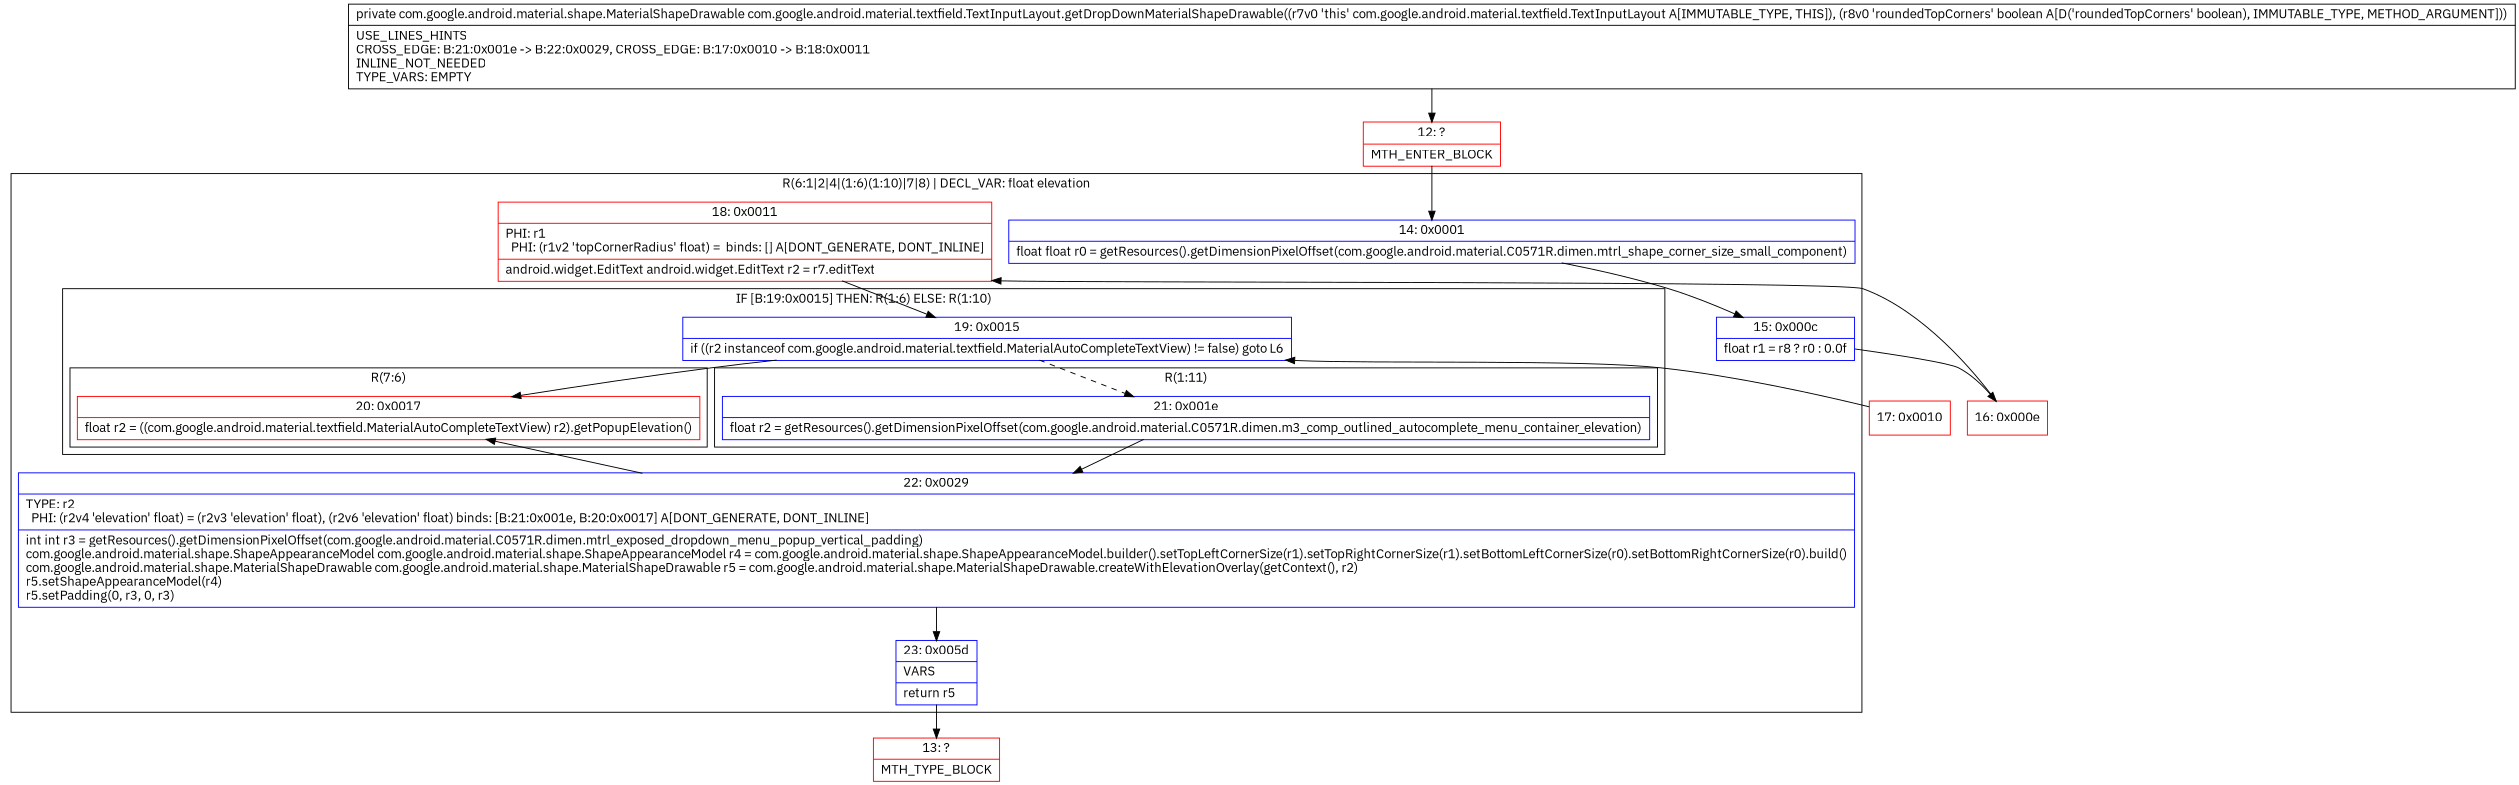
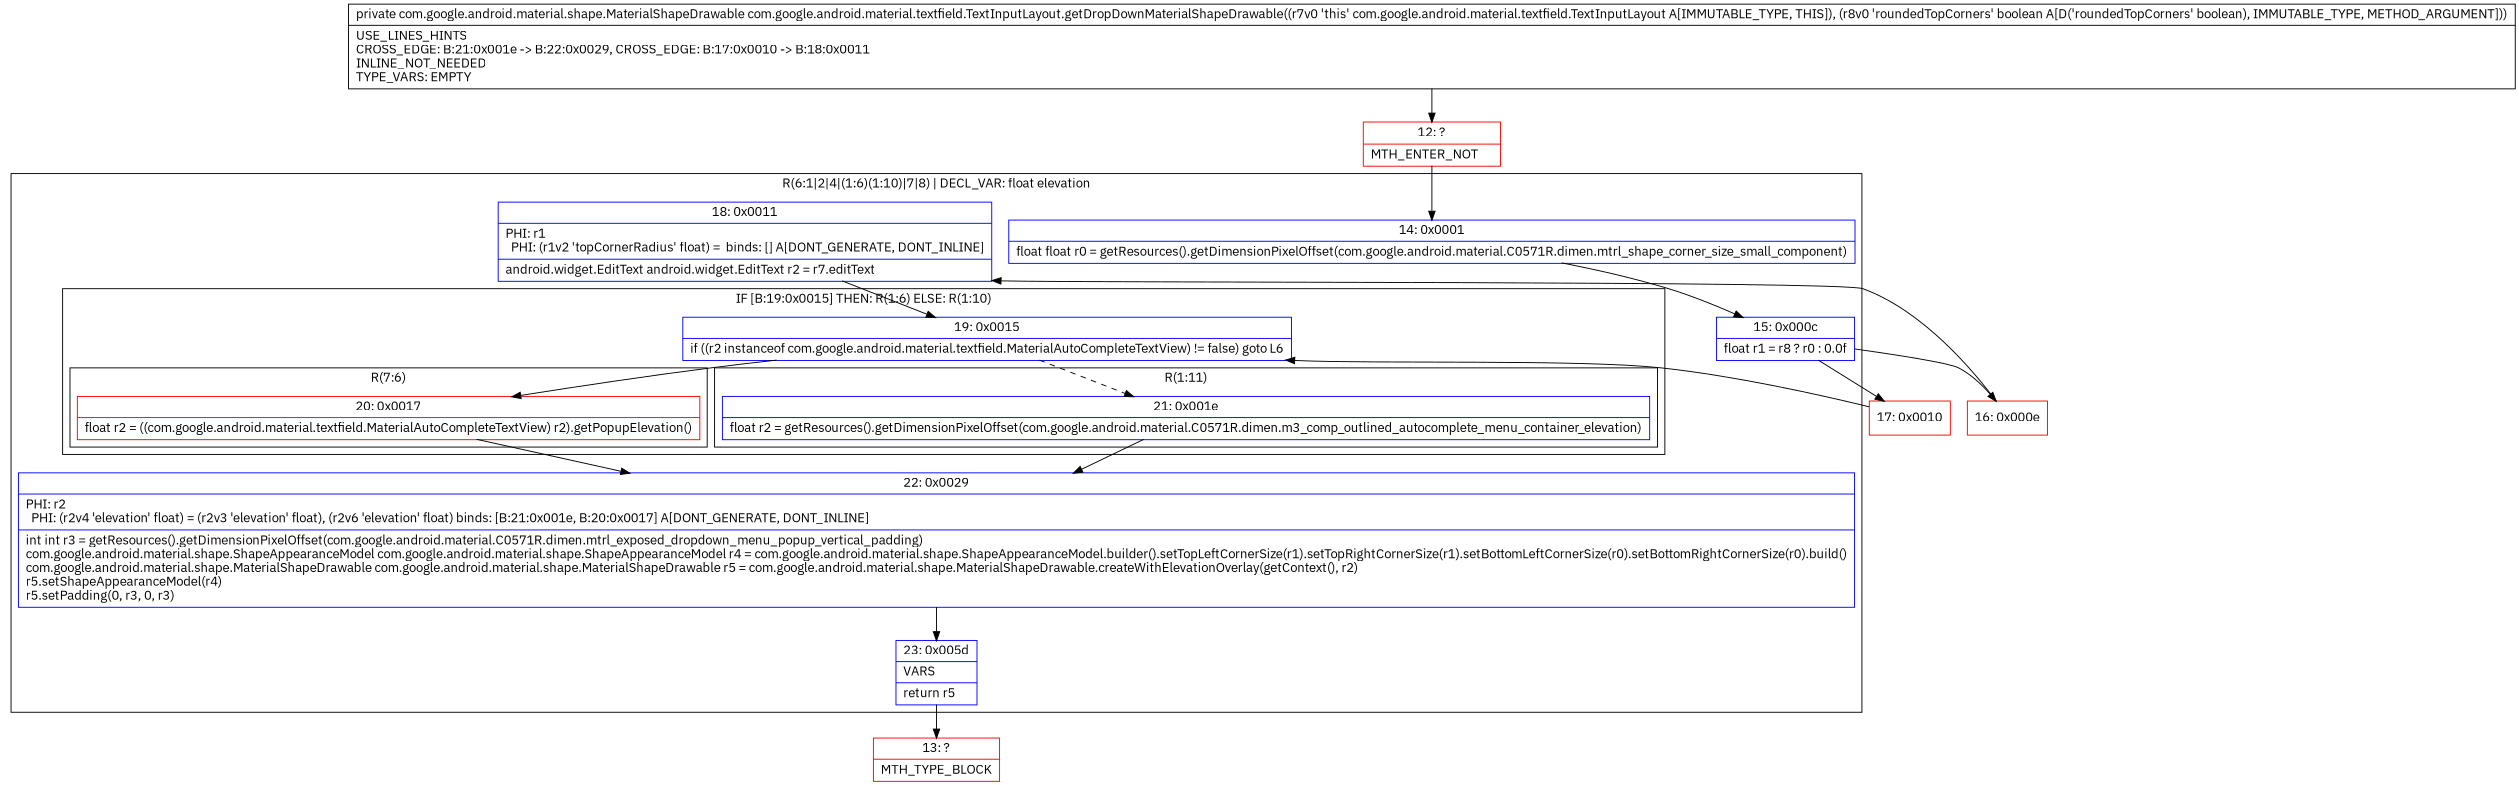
  digraph {
    fontname="IBM Plex Sans"
    node [color=blue fontname="IBM Plex Sans" shape=record]
    edge [fontname="IBM Plex Sans"]
    n1 [color=red label="{20\:\ 0x0017|float r2 = ((com.google.android.material.textfield.MaterialAutoCompleteTextView) r2).getPopupElevation()\l}"]
    n2 [label="{21\:\ 0x001e|float r2 = getResources().getDimensionPixelOffset(com.google.android.material.C0571R.dimen.m3_comp_outlined_autocomplete_menu_container_elevation)\l}"]
    n3 [label="{19\:\ 0x0015|if ((r2 instanceof com.google.android.material.textfield.MaterialAutoCompleteTextView) != false) goto L6\l}"]
    n4 [label="{14\:\ 0x0001|float float r0 = getResources().getDimensionPixelOffset(com.google.android.material.C0571R.dimen.mtrl_shape_corner_size_small_component)\l}"]
    n5 [label="{15\:\ 0x000c|float r1 = r8 ? r0 : 0.0f\l}"]
-   n6 [color=red label="{18\:\ 0x0011|PHI: r1 \l  PHI: (r1v2 'topCornerRadius' float) =  binds: [] A[DONT_GENERATE, DONT_INLINE]\l|android.widget.EditText android.widget.EditText r2 = r7.editText\l}"]
-   n7 [label="{22\:\ 0x0029|TYPE: r2 \l  PHI: (r2v4 'elevation' float) = (r2v3 'elevation' float), (r2v6 'elevation' float) binds: [B:21:0x001e, B:20:0x0017] A[DONT_GENERATE, DONT_INLINE]\l|int int r3 = getResources().getDimensionPixelOffset(com.google.android.material.C0571R.dimen.mtrl_exposed_dropdown_menu_popup_vertical_padding)\lcom.google.android.material.shape.ShapeAppearanceModel com.google.android.material.shape.ShapeAppearanceModel r4 = com.google.android.material.shape.ShapeAppearanceModel.builder().setTopLeftCornerSize(r1).setTopRightCornerSize(r1).setBottomLeftCornerSize(r0).setBottomRightCornerSize(r0).build()\lcom.google.android.material.shape.MaterialShapeDrawable com.google.android.material.shape.MaterialShapeDrawable r5 = com.google.android.material.shape.MaterialShapeDrawable.createWithElevationOverlay(getContext(), r2)\lr5.setShapeAppearanceModel(r4)\lr5.setPadding(0, r3, 0, r3)\l}"]
+   n6 [label="{18\:\ 0x0011|PHI: r1 \l  PHI: (r1v2 'topCornerRadius' float) =  binds: [] A[DONT_GENERATE, DONT_INLINE]\l|android.widget.EditText android.widget.EditText r2 = r7.editText\l}"]
+   n7 [label="{22\:\ 0x0029|PHI: r2 \l  PHI: (r2v4 'elevation' float) = (r2v3 'elevation' float), (r2v6 'elevation' float) binds: [B:21:0x001e, B:20:0x0017] A[DONT_GENERATE, DONT_INLINE]\l|int int r3 = getResources().getDimensionPixelOffset(com.google.android.material.C0571R.dimen.mtrl_exposed_dropdown_menu_popup_vertical_padding)\lcom.google.android.material.shape.ShapeAppearanceModel com.google.android.material.shape.ShapeAppearanceModel r4 = com.google.android.material.shape.ShapeAppearanceModel.builder().setTopLeftCornerSize(r1).setTopRightCornerSize(r1).setBottomLeftCornerSize(r0).setBottomRightCornerSize(r0).build()\lcom.google.android.material.shape.MaterialShapeDrawable com.google.android.material.shape.MaterialShapeDrawable r5 = com.google.android.material.shape.MaterialShapeDrawable.createWithElevationOverlay(getContext(), r2)\lr5.setShapeAppearanceModel(r4)\lr5.setPadding(0, r3, 0, r3)\l}"]
    n8 [label="{23\:\ 0x005d|VARS\l|return r5\l}"]
    n9 [color=red label="{16\:\ 0x000e}"]
    n10 [color=red label="{17\:\ 0x0010}"]
    n11 [color=red label="{13\:\ ?|MTH_TYPE_BLOCK\l}"]
-   n12 [color=red label="{12\:\ ?|MTH_ENTER_BLOCK\l}"]
+   n12 [color=red label="{12\:\ ?|MTH_ENTER_NOT\l}"]
    n13 [label="{private com.google.android.material.shape.MaterialShapeDrawable com.google.android.material.textfield.TextInputLayout.getDropDownMaterialShapeDrawable((r7v0 'this' com.google.android.material.textfield.TextInputLayout A[IMMUTABLE_TYPE, THIS]), (r8v0 'roundedTopCorners' boolean A[D('roundedTopCorners' boolean), IMMUTABLE_TYPE, METHOD_ARGUMENT]))  | USE_LINES_HINTS\lCROSS_EDGE: B:21:0x001e \-\> B:22:0x0029, CROSS_EDGE: B:17:0x0010 \-\> B:18:0x0011\lINLINE_NOT_NEEDED\lTYPE_VARS: EMPTY\l}" color=""]
    subgraph cluster_1 {
      label="R(6:1|2|4|(1:6)(1:10)|7|8) | DECL_VAR: float elevation\l"
      n4
      n5
      n6
      n7
      n8
      subgraph cluster_2 {
        label="IF [B:19:0x0015] THEN: R(1:6) ELSE: R(1:10)"
        n3
        subgraph cluster_3 {
          label="R(7:6)"
          n1
        }
        subgraph cluster_4 {
          label="R(1:11)"
          n2
        }
      }
    }
-   n7 -> n1
+   n1 -> n7
    n2 -> n7
    n3 -> n1
    n3 -> n2 [style=dashed]
    n4 -> n5
    n5 -> n9
+   n5 -> n10
    n6 -> n3
    n7 -> n8
    n8 -> n11
    n9 -> n6
    n10 -> n3
    n12 -> n4
    n13 -> n12
  }
